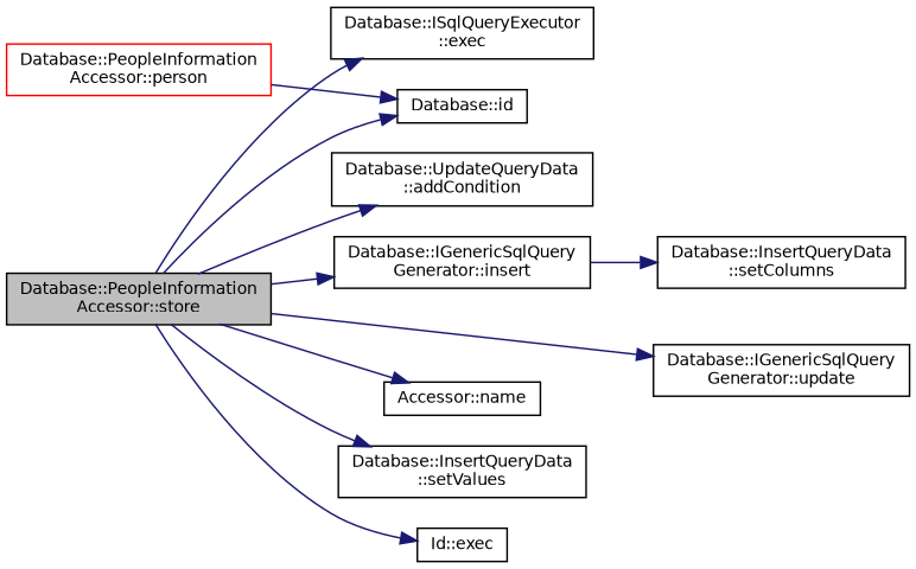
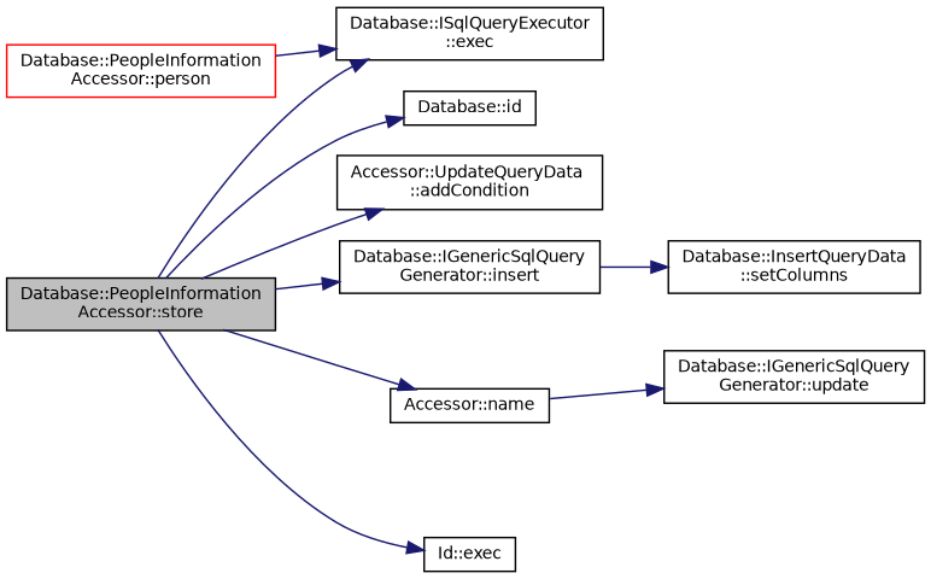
  digraph {
    rankdir=LR
    node [color=black fillcolor=white fontname=Helvetica fontsize=10 shape=record style=filled]
    edge [color=midnightblue fontname=Helvetica fontsize=10 labelfontname=Helvetica labelfontsize=10 style=solid]
    n1 [fillcolor=grey75 fontcolor=black height=0.2 label="Database::PeopleInformation\lAccessor::store" width=0.4]
-   n2 [height=0.2 label="Database::UpdateQueryData\l::addCondition" width=0.4]
+   n2 [height=0.2 label="Accessor::UpdateQueryData\l::addCondition" width=0.4]
    n3 [height=0.2 label="Database::ISqlQueryExecutor\l::exec" width=0.4]
    n4 [height=0.2 label="Database::id" width=0.4]
    n5 [height=0.2 label="Database::IGenericSqlQuery\lGenerator::insert" width=0.4]
    n6 [height=0.2 label="Accessor::name" width=0.4]
-   n7 [height=0.2 label="Database::InsertQueryData\l::setValues" width=0.4]
    n8 [height=0.2 label="Database::IGenericSqlQuery\lGenerator::update" width=0.4]
    n9 [height=0.2 label="Id::exec" width=0.4]
    n10 [height=0.2 label="Database::InsertQueryData\l::setColumns" width=0.4]
    n11 [color=red height=0.2 label="Database::PeopleInformation\lAccessor::person" width=0.4]
    n1 -> n2
    n1 -> n3
    n1 -> n4
    n1 -> n5
    n1 -> n6
-   n1 -> n7
-   n1 -> n8
+   n6 -> n8
    n1 -> n9
    n5 -> n10
-   n11 -> n4
+   n11 -> n3
  }
